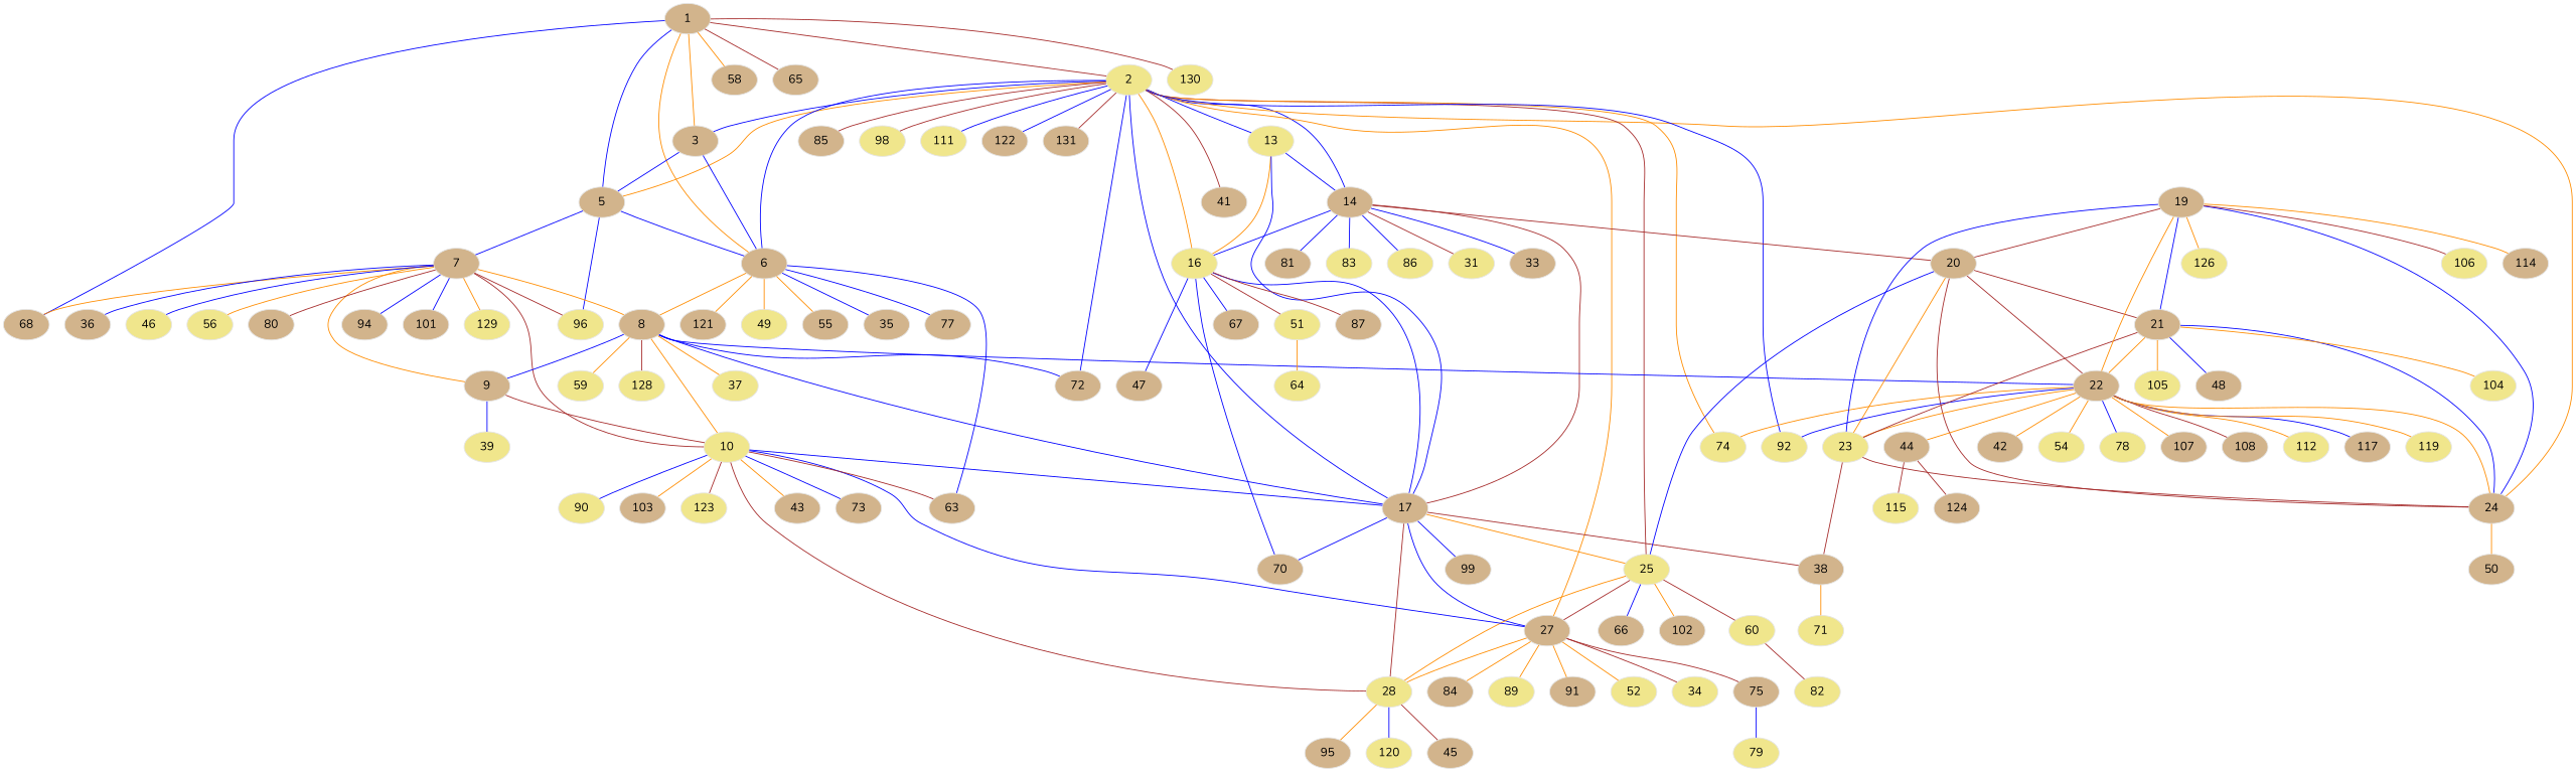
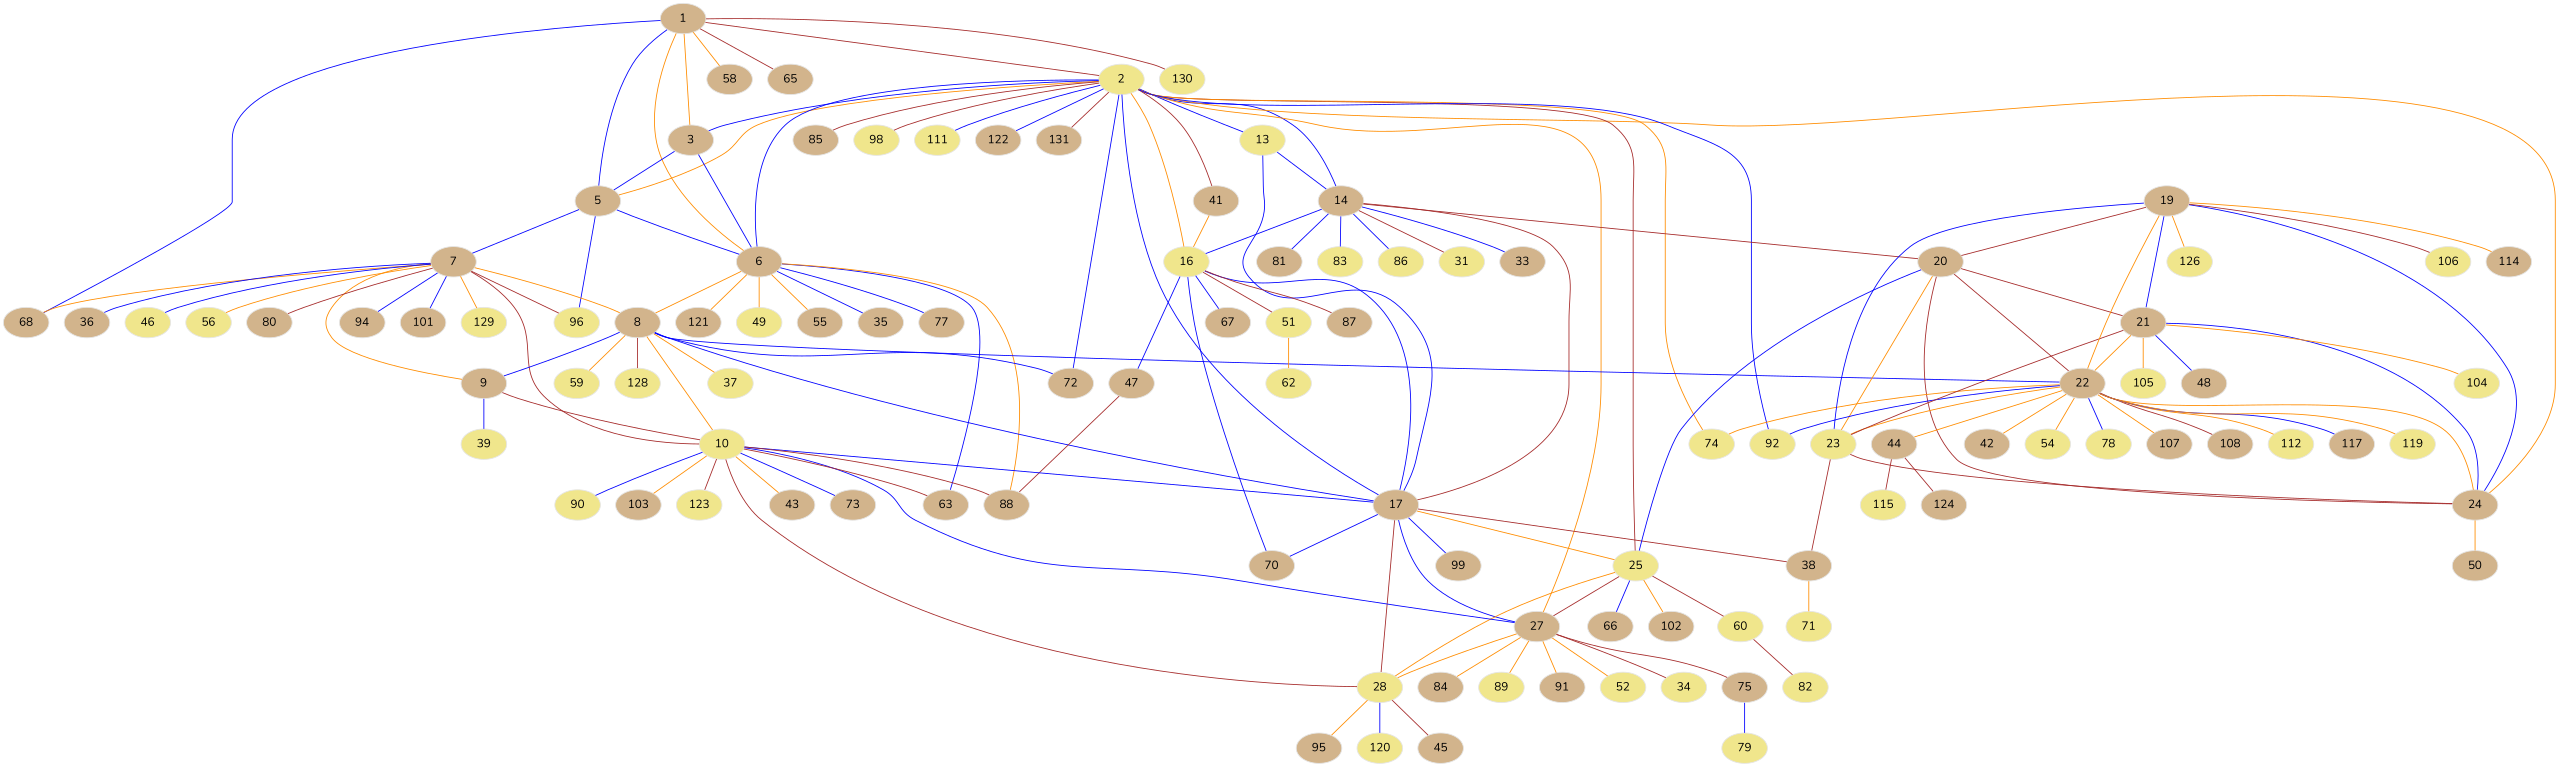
  graph {
    fontname=Nunito
    node [color=gray90 fillcolor=tan fontname=Nunito style=filled]
    edge [color=blue fontname=Nunito]
    1 [super="+4"]
    2 [fillcolor=khaki super="+15"]
    3
    5
    6 [super="+32"]
    58
    65
    68 [super="+109"]
    130 [fillcolor=khaki]
    13 [fillcolor=khaki super="+76"]
    14 [super="+127"]
    16 [fillcolor=khaki super="+18"]
    17 [super="+29"]
    24 [super="+116"]
    25 [fillcolor=khaki super="+62"]
    27 [super="+53"]
    41
    72
    74 [fillcolor=khaki super="+93"]
    85
    92 [fillcolor=khaki]
    98 [fillcolor=khaki]
    111 [fillcolor=khaki]
    122
    131
    7 [super="+12"]
    96 [fillcolor=khaki]
    8 [super="+11"]
    35
    49 [fillcolor=khaki]
    55
    63
    77
+   88
    121
    20 [super="+69"]
    31 [fillcolor=khaki]
    33
    81
    83 [fillcolor=khaki]
    86 [fillcolor=khaki]
    47 [super="+125"]
    51 [fillcolor=khaki]
    67
    70
    87
    28 [fillcolor=khaki super="+30"]
    38
    99
    50
    60 [fillcolor=khaki]
    66
    102
    34 [fillcolor=khaki]
    52 [fillcolor=khaki]
    75
    84
    89 [fillcolor=khaki]
    91
    9
    10 [fillcolor=khaki super="+26"]
    36
    46 [fillcolor=khaki]
    56 [fillcolor=khaki]
    80
    94
    101
    129 [fillcolor=khaki]
    22 [super="+40"]
    37 [fillcolor=khaki]
    59 [fillcolor=khaki]
    128 [fillcolor=khaki]
    39 [fillcolor=khaki super="+100"]
    43
    73
    90 [fillcolor=khaki]
    103
    123 [fillcolor=khaki]
    23 [fillcolor=khaki super="+118"]
    42
    44
    54 [fillcolor=khaki]
    78 [fillcolor=khaki]
    107
    108
    112 [fillcolor=khaki]
    117
    119 [fillcolor=khaki]
    45
    95
    120 [fillcolor=khaki]
    21 [super="+61"]
-   64 [fillcolor=khaki super="+110"]
+   64 [fillcolor=khaki super="+110" label=62]
    71 [fillcolor=khaki]
    19 [super="+97"]
    106 [fillcolor=khaki]
    114
    126 [fillcolor=khaki]
    48
    104 [fillcolor=khaki]
    105 [fillcolor=khaki]
    115 [fillcolor=khaki]
    124
    82 [fillcolor=khaki]
    79 [fillcolor=khaki]
    1 -- 2 [color=brown weight=2]
    1 -- 3 [color=darkorange weight=2]
    1 -- 5 [weight=2]
    1 -- 6 [color=darkorange weight=2]
    1 -- 58 [color=darkorange]
    1 -- 65 [color=brown]
    1 -- 68
    1 -- 130 [color=brown]
    2 -- 3
    2 -- 5 [color=darkorange]
    2 -- 6
    2 -- 13
    2 -- 14 [weight=2]
    2 -- 16 [color=darkorange weight=2]
    2 -- 17
    2 -- 24 [color=darkorange]
    2 -- 25 [color=brown]
    2 -- 27 [color=darkorange]
    2 -- 41 [color=brown]
    2 -- 72
    2 -- 74 [color=darkorange]
    2 -- 85 [color=brown]
    2 -- 92
    2 -- 98 [color=brown]
    2 -- 111
    2 -- 122
    2 -- 131 [color=brown]
    3 -- 5
    3 -- 6
    5 -- 6
    5 -- 7
    5 -- 96
    6 -- 8 [color=darkorange]
    6 -- 35
    6 -- 49 [color=darkorange]
    6 -- 55 [color=darkorange]
    6 -- 63
    6 -- 77
+   6 -- 88 [color=darkorange]
    6 -- 121 [color=darkorange]
    13 -- 14
-   13 -- 16 [color=darkorange weight=2]
+   41 -- 16 [color=darkorange weight=2]
    13 -- 17
    14 -- 16 [weight=2]
    14 -- 17 [color=brown]
    14 -- 20 [color=brown]
    14 -- 31 [color=brown]
    14 -- 33
    14 -- 81
    14 -- 83
    14 -- 86
    16 -- 17 [weight=2]
    16 -- 47
    16 -- 51 [color=brown]
    16 -- 67
    16 -- 70
    16 -- 87 [color=brown]
    17 -- 25 [color=darkorange]
    17 -- 27
    17 -- 70
    17 -- 28 [color=brown weight=2]
    17 -- 38 [color=brown]
    17 -- 99
    24 -- 50 [color=darkorange]
    25 -- 27 [color=brown]
    25 -- 28 [color=darkorange weight=2]
    25 -- 60 [color=brown]
    25 -- 66
    25 -- 102 [color=darkorange]
    27 -- 28 [color=darkorange weight=2]
    27 -- 34 [color=brown]
    27 -- 52 [color=darkorange]
    27 -- 75 [color=brown]
    27 -- 84 [color=darkorange]
    27 -- 89 [color=darkorange]
    27 -- 91 [color=darkorange]
    7 -- 68 [color=darkorange]
    7 -- 96 [color=brown]
    7 -- 8 [color=darkorange weight=4]
    7 -- 9 [color=darkorange weight=2]
    7 -- 10 [color=brown weight=2]
    7 -- 36
    7 -- 46
    7 -- 56 [color=darkorange]
    7 -- 80 [color=brown]
    7 -- 94
    7 -- 101
    7 -- 129 [color=darkorange]
    8 -- 17
    8 -- 72
    8 -- 9 [weight=2]
    8 -- 10 [color=darkorange weight=2]
    8 -- 22
    8 -- 37 [color=darkorange]
    8 -- 59 [color=darkorange]
    8 -- 128 [color=brown]
    20 -- 24 [color=brown]
    20 -- 25
    20 -- 22 [color=brown]
    20 -- 23 [color=darkorange]
    20 -- 21 [color=brown]
+   47 -- 88 [color=brown]
    51 -- 64 [color=darkorange]
    28 -- 45 [color=brown]
    28 -- 95 [color=darkorange]
    28 -- 120
    38 -- 71 [color=darkorange]
    60 -- 82 [color=brown]
    75 -- 79
    9 -- 10 [color=brown]
    9 -- 39
    10 -- 17
    10 -- 27
    10 -- 63 [color=brown]
+   10 -- 88 [color=brown]
    10 -- 28 [color=brown weight=2]
    10 -- 43 [color=darkorange]
    10 -- 73
    10 -- 90
    10 -- 103 [color=darkorange]
    10 -- 123 [color=brown]
    22 -- 24 [color=darkorange]
    22 -- 74 [color=darkorange]
    22 -- 92
    22 -- 23 [color=darkorange]
    22 -- 42 [color=darkorange]
    22 -- 44 [color=darkorange]
    22 -- 54 [color=darkorange]
    22 -- 78
    22 -- 107 [color=darkorange]
    22 -- 108 [color=brown]
    22 -- 112 [color=darkorange]
    22 -- 117
    22 -- 119 [color=darkorange]
    23 -- 24 [color=brown]
    23 -- 38 [color=brown]
    44 -- 115 [color=brown]
    44 -- 124 [color=brown]
    21 -- 24
    21 -- 22 [color=darkorange]
    21 -- 23 [color=brown]
    21 -- 48
    21 -- 104 [color=darkorange]
    21 -- 105 [color=darkorange]
    19 -- 24
    19 -- 20 [color=brown]
    19 -- 22 [color=darkorange]
    19 -- 23
    19 -- 21
    19 -- 106 [color=brown]
    19 -- 114 [color=darkorange]
    19 -- 126 [color=darkorange]
  }
